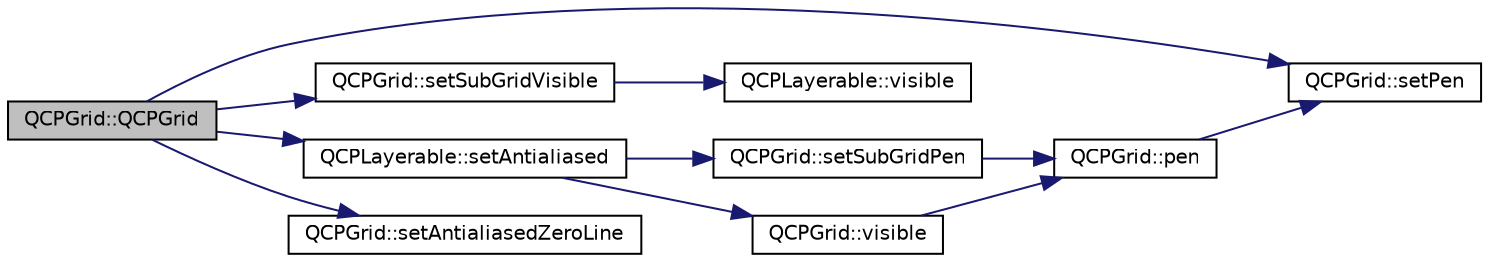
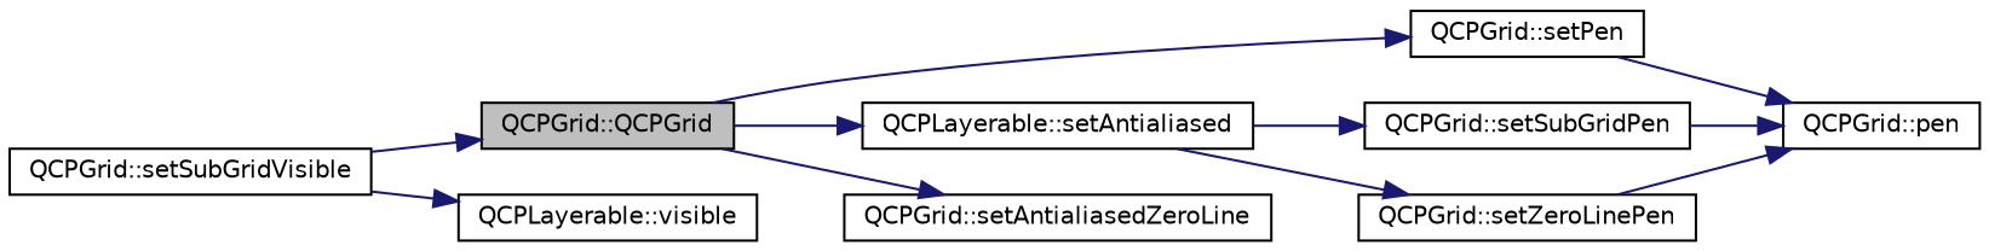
  digraph {
    rankdir=LR
    node [color=black fillcolor=white fontname=Helvetica fontsize=10 shape=record style=filled]
    edge [color=midnightblue fontname=Helvetica fontsize=10 labelfontname=Helvetica labelfontsize=10 style=solid]
    n1 [fillcolor=grey75 fontcolor=black height=0.2 label="QCPGrid::QCPGrid" width=0.4]
    n2 [height=0.2 label="QCPGrid::setPen" width=0.4]
    n3 [height=0.2 label="QCPGrid::setSubGridVisible" width=0.4]
    n4 [height=0.2 label="QCPLayerable::setAntialiased" width=0.4]
    n5 [height=0.2 label="QCPGrid::setAntialiasedZeroLine" width=0.4]
    n6 [height=0.2 label="QCPGrid::pen" width=0.4]
    n7 [height=0.2 label="QCPGrid::setSubGridPen" width=0.4]
-   n8 [height=0.2 label="QCPGrid::visible" width=0.4]
+   n8 [height=0.2 label="QCPGrid::setZeroLinePen" width=0.4]
    n9 [height=0.2 label="QCPLayerable::visible" width=0.4]
    n1 -> n2
-   n1 -> n3
+   n3 -> n1
    n1 -> n4
    n1 -> n5
-   n6 -> n2
+   n2 -> n6
    n3 -> n9
    n4 -> n7
    n4 -> n8
    n7 -> n6
    n8 -> n6
  }
